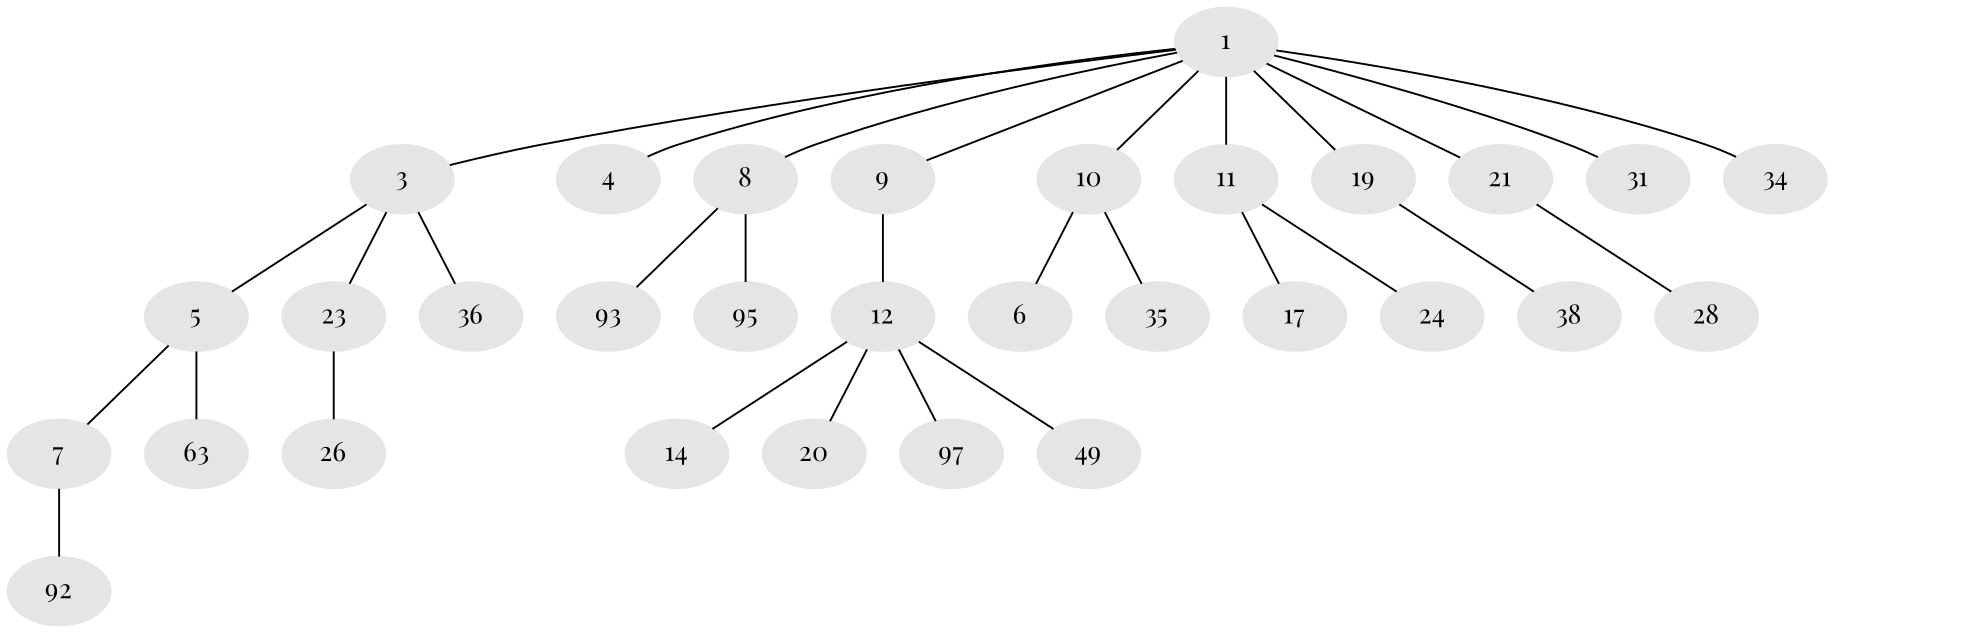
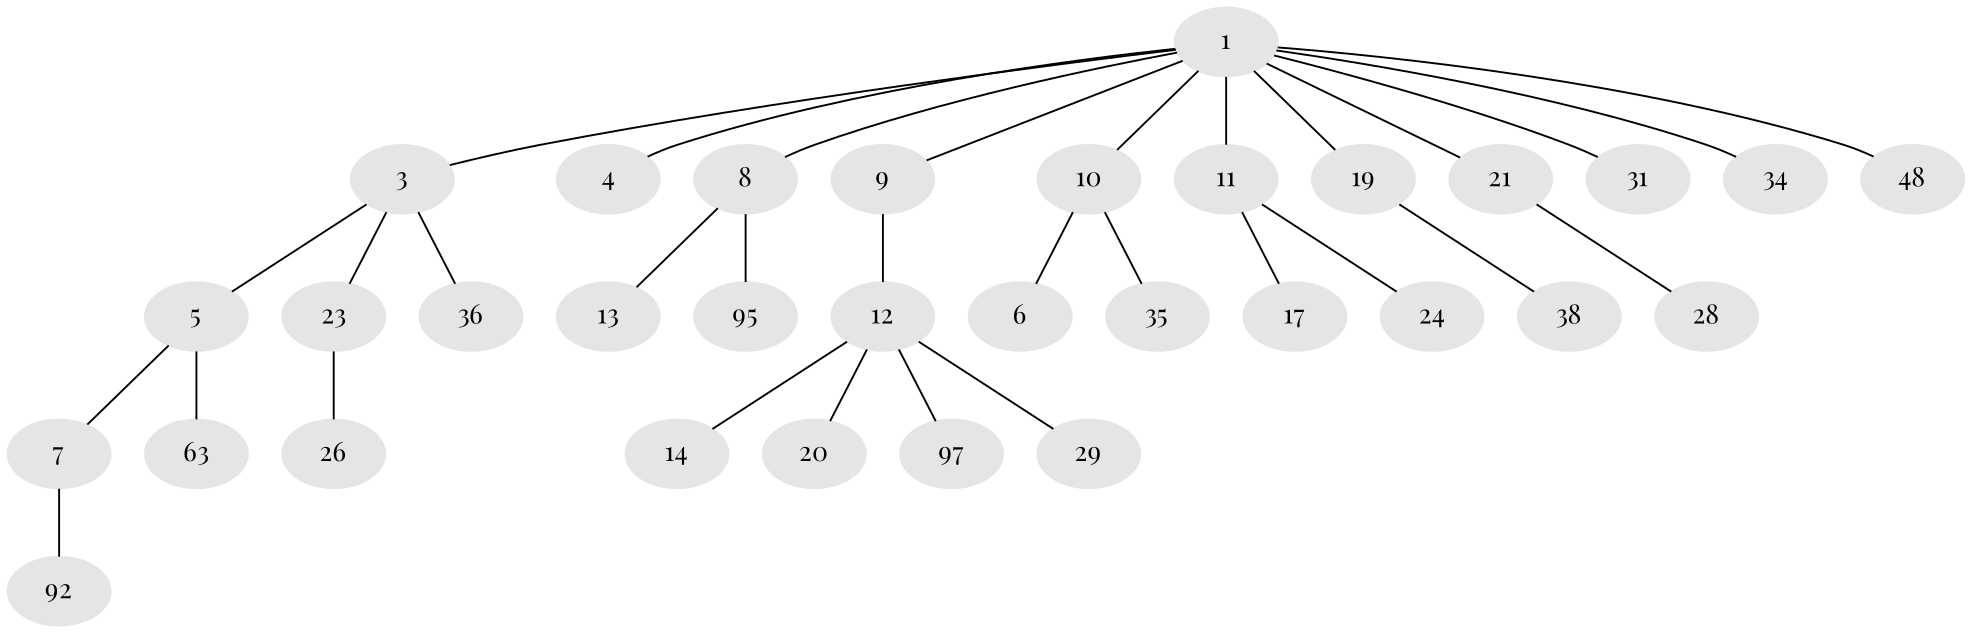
  graph {
    fontname="Playfair Display"
    node [color=gray90 fontname="Playfair Display" style=filled]
    edge [fontname="Playfair Display"]
    1 [super="+2"]
    3 [super="+25+55"]
    4 [super="+33"]
    8
    9
    10
    11 [super="+18+61"]
    19
    21 [super="+22"]
    31 [super="+37"]
    34
+   48 [super="+66+60"]
    5 [super="+43"]
    23
    36
    6 [super="+16"]
-   13 [label=93]
+   13
    n18 [label=95]
    12
    35
    17
    24 [super="+47+50"]
    38
    28 [super="+49"]
    7
    63
    26 [super="+30"]
    n28 [label=92 super="+41+42+62"]
    14
    20
    n31 [label=97]
-   29 [label=49]
+   29
    1 -- 3
    1 -- 4
    1 -- 8
    1 -- 9
    1 -- 10
    1 -- 11
    1 -- 19
    1 -- 21
    1 -- 31
    1 -- 34
+   1 -- 48
    3 -- 5
    3 -- 23
    3 -- 36
    8 -- 13
    8 -- n18
    9 -- 12
    10 -- 6
    10 -- 35
    11 -- 17
    11 -- 24
    19 -- 38
    21 -- 28
    5 -- 7
    5 -- 63
    23 -- 26
    12 -- 14
    12 -- 20
    12 -- n31
    12 -- 29
    7 -- n28
  }
